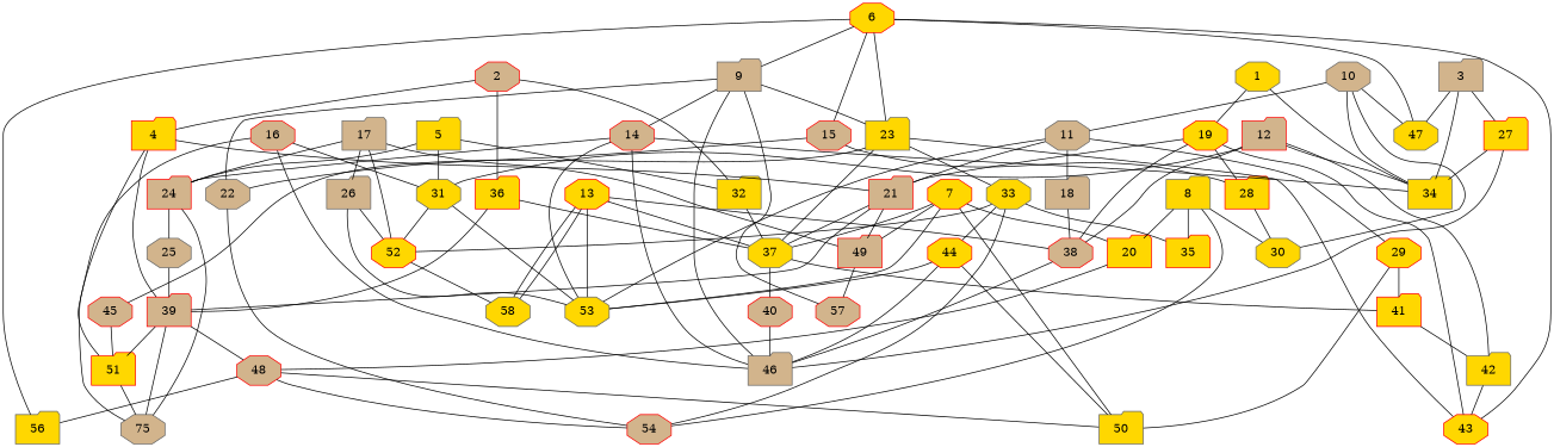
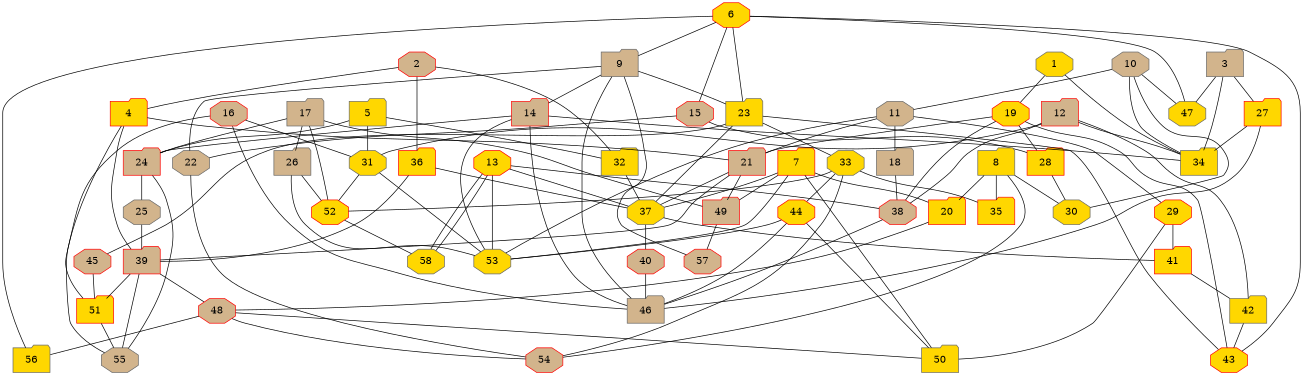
  graph {
    node [color=red fillcolor=gold shape=octagon style=filled]
    1 [color=gray40]
    19
    34 [color=gray40 shape=folder]
    21 [fillcolor=tan shape=folder]
    43
    38 [fillcolor=tan]
    28 [shape=folder]
    2 [fillcolor=tan]
    4 [shape=folder]
    32 [color=gray40 shape=folder]
    36 [shape=folder]
    39 [fillcolor=tan shape=folder]
    51 [shape=folder]
    37 [color=gray40]
    3 [color=gray40 fillcolor=tan shape=folder]
    27 [shape=folder]
    47 [color=gray40]
    46 [color=gray40 fillcolor=tan shape=folder]
    49 [fillcolor=tan shape=folder]
-   55 [color=gray40 fillcolor=tan label=75]
+   55 [color=gray40 fillcolor=tan]
    48 [fillcolor=tan]
    5 [color=gray40 shape=folder]
    24 [fillcolor=tan shape=folder]
    31 [color=gray40]
    25 [color=gray40 fillcolor=tan]
    53 [color=gray40]
    52
    6
    9 [color=gray40 fillcolor=tan shape=folder]
    15 [fillcolor=tan]
    23 [color=gray40 shape=folder]
    56 [color=gray40 shape=folder]
-   14 [fillcolor=tan]
+   14 [fillcolor=tan shape=folder]
    22 [color=gray40 fillcolor=tan]
    57 [fillcolor=tan]
    33 [color=gray40]
    45 [fillcolor=tan]
-   7
+   7 [shape=folder]
    20 [shape=folder]
    50 [color=gray40 shape=folder]
    41 [shape=folder]
    40 [fillcolor=tan]
    8 [color=gray40 shape=folder]
    30 [color=gray40]
    35 [shape=folder]
    54 [fillcolor=tan]
    10 [color=gray40 fillcolor=tan]
    11 [color=gray40 fillcolor=tan]
    18 [color=gray40 fillcolor=tan shape=folder]
    29
    12 [fillcolor=tan shape=folder]
    42 [color=gray40 shape=folder]
    13
    58 [color=gray40]
    16 [fillcolor=tan]
    17 [color=gray40 fillcolor=tan shape=folder]
    26 [color=gray40 fillcolor=tan shape=folder]
    44
    1 -- 19
    1 -- 34
    19 -- 21
    19 -- 43
    19 -- 38
    19 -- 28
    21 -- 39
    21 -- 37
    21 -- 49
    38 -- 46
    28 -- 30
    2 -- 4
    2 -- 32
    2 -- 36
    4 -- 21
    4 -- 39
    4 -- 51
    32 -- 37
    36 -- 39
    36 -- 37
    39 -- 51
    39 -- 55
    39 -- 48
    51 -- 55
    37 -- 41
    37 -- 40
    3 -- 34
    3 -- 27
    3 -- 47
    27 -- 34
    27 -- 46
    49 -- 57
    48 -- 56
    48 -- 50
    48 -- 54
    5 -- 32
    5 -- 24
    5 -- 31
    24 -- 55
    24 -- 25
    31 -- 53
    31 -- 52
    25 -- 39
    52 -- 58
    6 -- 43
    6 -- 47
    6 -- 9
    6 -- 15
    6 -- 23
    6 -- 56
    9 -- 46
    9 -- 23
    9 -- 14
    9 -- 22
    9 -- 57
    15 -- 28
    15 -- 22
    23 -- 43
    23 -- 37
    23 -- 33
    23 -- 45
    14 -- 34
    14 -- 46
    14 -- 24
    14 -- 53
    22 -- 54
    33 -- 52
    33 -- 35
    33 -- 54
    33 -- 44
    45 -- 51
    7 -- 37
    7 -- 49
    7 -- 53
    7 -- 20
    7 -- 50
    20 -- 48
    41 -- 42
    40 -- 46
    8 -- 20
    8 -- 30
    8 -- 35
    8 -- 54
    10 -- 34
    10 -- 47
    10 -- 30
    10 -- 11
    11 -- 21
    11 -- 53
    11 -- 18
    11 -- 29
    18 -- 38
    29 -- 50
    29 -- 41
    12 -- 34
    12 -- 38
    12 -- 31
    12 -- 42
    42 -- 43
    13 -- 38
    13 -- 37
    13 -- 53
    13 -- 58
    13 -- 58
    16 -- 46
    16 -- 55
    16 -- 31
    17 -- 49
    17 -- 24
    17 -- 52
    17 -- 26
    26 -- 53
    26 -- 52
    44 -- 46
    44 -- 53
    44 -- 50
  }
